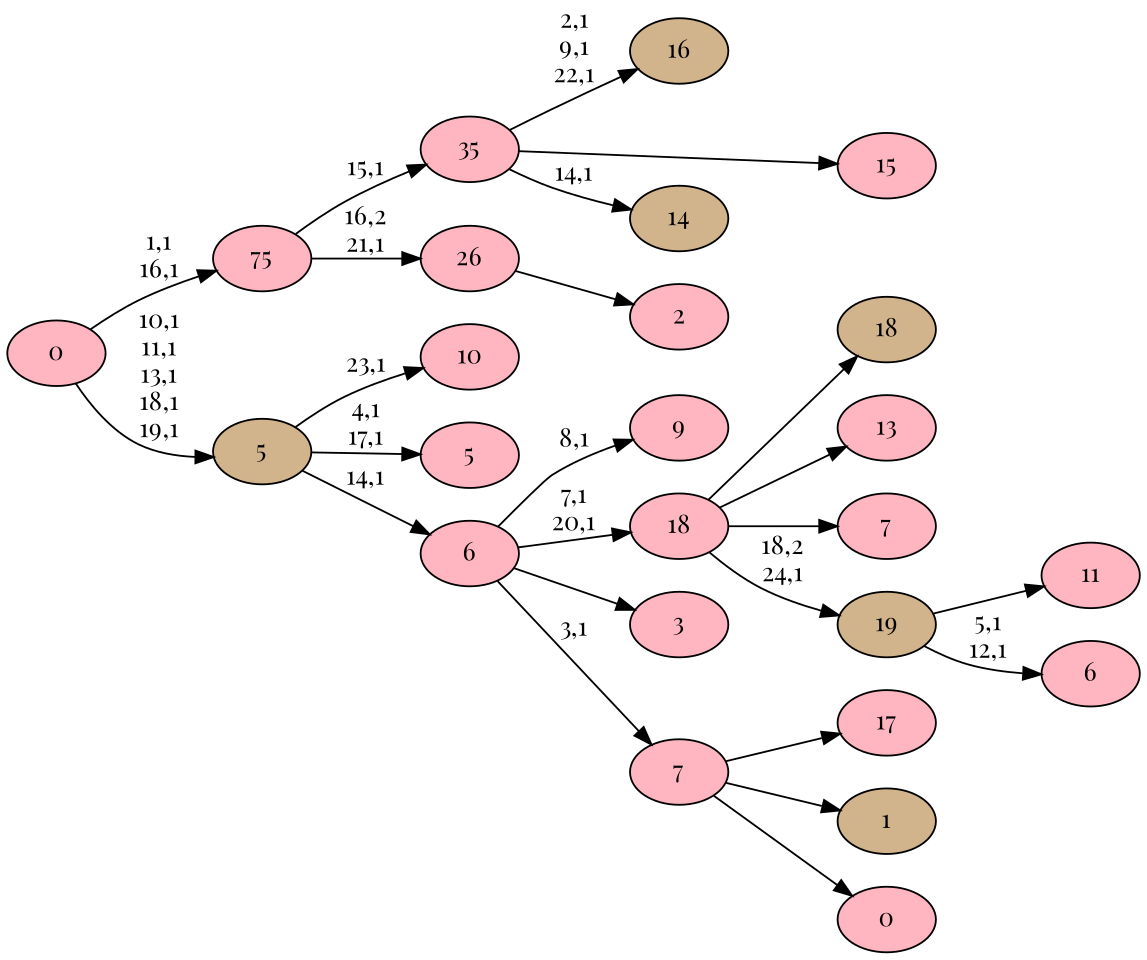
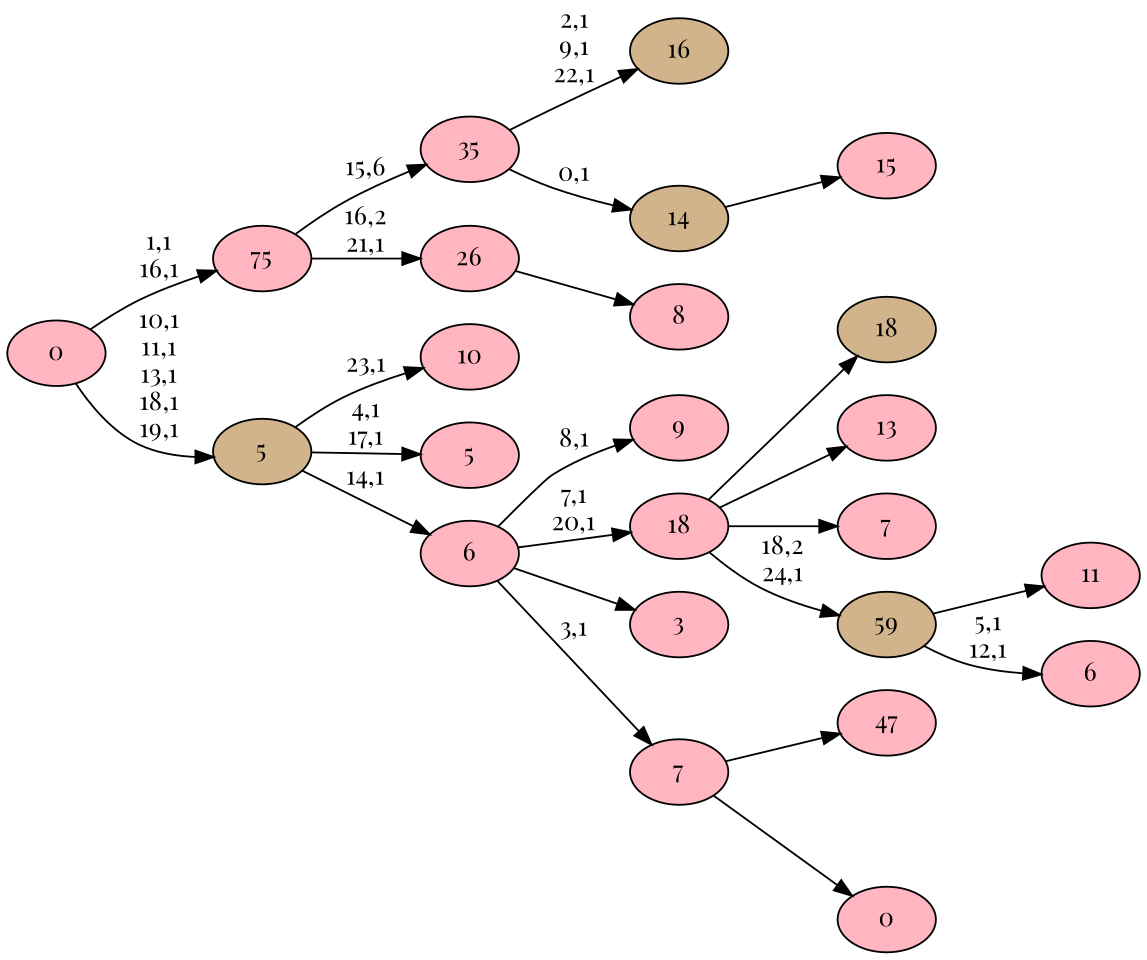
  digraph {
    fontname="Playfair Display"
    rankdir=LR
    node [fillcolor=lightpink fontname="Playfair Display" style=filled]
    edge [fontname="Playfair Display"]
    n1 [fillcolor=tan label=18]
-   n2 [label=17]
+   n2 [label=47]
    n3 [fillcolor=tan label=16]
    n4 [label=15]
    n5 [fillcolor=tan label=14]
    35
    n7 [label=13]
    n8 [label=11]
    n9 [label=10]
    n10 [label=9]
-   n11 [label=2]
+   n11 [label=8]
    26
    n13 [label=75]
    n14 [label=7]
    n15 [label=6]
-   19 [fillcolor=tan]
+   19 [fillcolor=tan label=59]
    18
    n18 [label=5]
    n19 [label=3]
-   n20 [fillcolor=tan label=1]
    n21 [label=0]
    7
    6
    5 [fillcolor=tan]
    0
    35 -> n3 [label="2,1\n9,1\n22,1"]
-   35 -> n4
-   35 -> n5 [label="14,1"]
+   n5 -> n4
+   35 -> n5 [label="0,1"]
    26 -> n11
-   n13 -> 35 [label="15,1"]
+   n13 -> 35 [label="15,6"]
    n13 -> 26 [label="16,2\n21,1"]
    19 -> n8
    19 -> n15 [label="5,1\n12,1"]
    18 -> n1
    18 -> n7
    18 -> n14
    18 -> 19 [label="18,2\n24,1"]
    7 -> n2
-   7 -> n20
    7 -> n21
    6 -> n10 [label="8,1"]
    6 -> 18 [label="7,1\n20,1"]
    6 -> n19
    6 -> 7 [label="3,1"]
    5 -> n9 [label="23,1"]
    5 -> n18 [label="4,1\n17,1"]
    5 -> 6 [label="14,1"]
    0 -> n13 [label="1,1\n16,1"]
    0 -> 5 [label="10,1\n11,1\n13,1\n18,1\n19,1"]
  }
